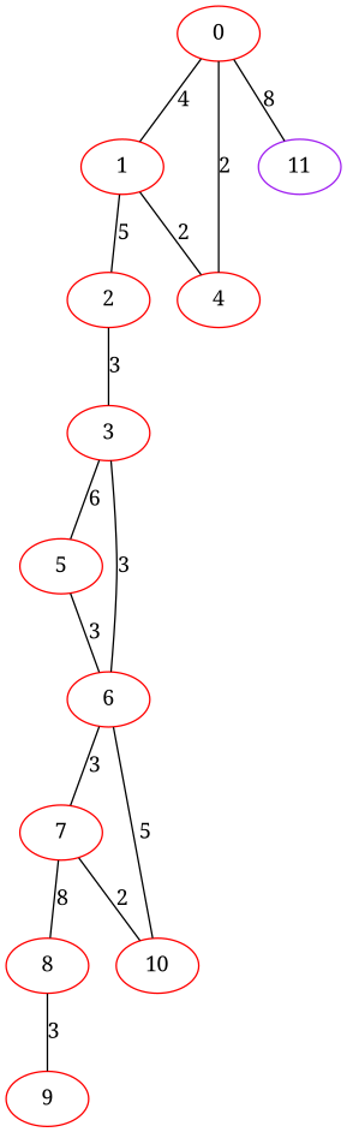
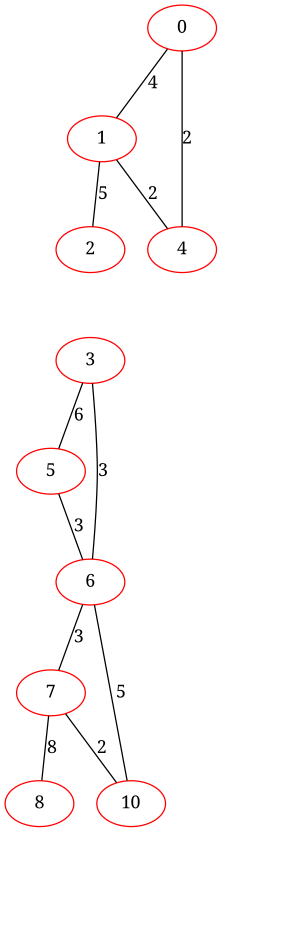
  graph {
    fontname="Noto Serif"
    node [color=red fontname="Noto Serif" weight=1]
    edge [fontname="Noto Serif"]
    0
    1
    4
-   11 [color=purple weight=4]
    2
    3
    5
    6
    7
    10
    8
-   9
    0 -- 1 [label=4]
    0 -- 4 [label=2]
-   0 -- 11 [label=8]
    1 -- 4 [label=2]
    1 -- 2 [label=5]
-   2 -- 3 [label=3]
    3 -- 5 [label=6]
    3 -- 6 [label=3]
    5 -- 6 [label=3]
    6 -- 7 [label=3]
    6 -- 10 [label=5]
    7 -- 10 [label=2]
    7 -- 8 [label=8]
-   8 -- 9 [label=3]
  }
